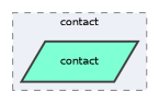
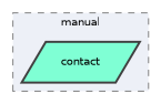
  digraph {
    compound=true
    n1 [color=grey25 fillcolor=aquamarine fontname=Helvetica fontsize=10 height=0.2 label=contact shape=parallelogram style="filled,bold" width=0.4]
    subgraph cluster_1 {
      bgcolor="#edf0f7"
      fontname=Helvetica
      fontsize=10
-     label=contact
+     label=manual
      pencolor=grey50
      style="filled,dashed"
      n1
    }
  }
